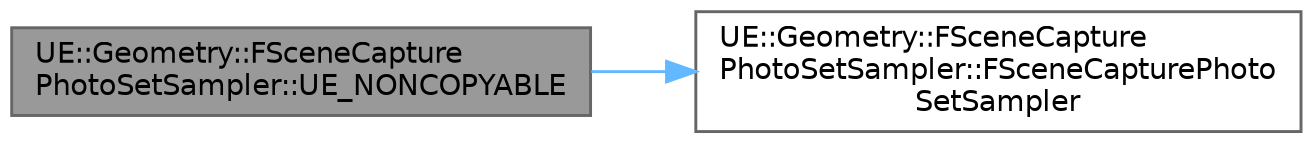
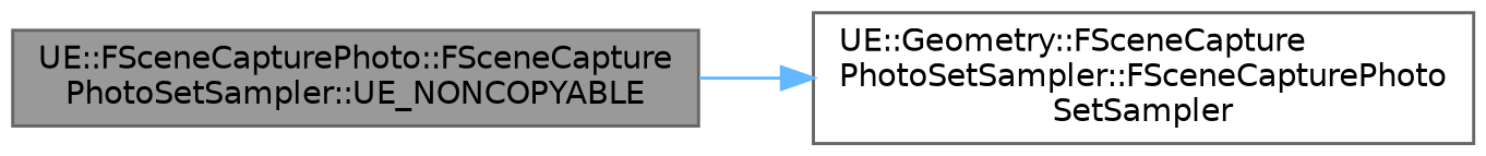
  digraph {
    rankdir=LR
    node [fontname=Helvetica fontsize=10 shape=box style=filled]
-   n1 [color=gray40 fillcolor=grey60 fontcolor=black height=0.2 label="UE::Geometry::FSceneCapture\lPhotoSetSampler::UE_NONCOPYABLE" width=0.4]
+   n1 [color=gray40 fillcolor=grey60 fontcolor=black height=0.2 label="UE::FSceneCapturePhoto::FSceneCapture\lPhotoSetSampler::UE_NONCOPYABLE" width=0.4]
    n2 [color=grey40 fillcolor=white height=0.2 label="UE::Geometry::FSceneCapture\lPhotoSetSampler::FSceneCapturePhoto\lSetSampler" width=0.4]
    n1 -> n2 [color=steelblue1 fontname=Helvetica fontsize=10 labelfontname=Helvetica labelfontsize=10 style=solid]
  }
